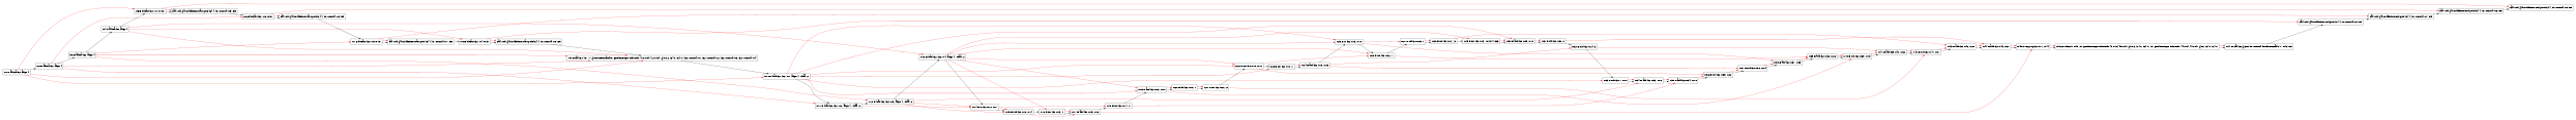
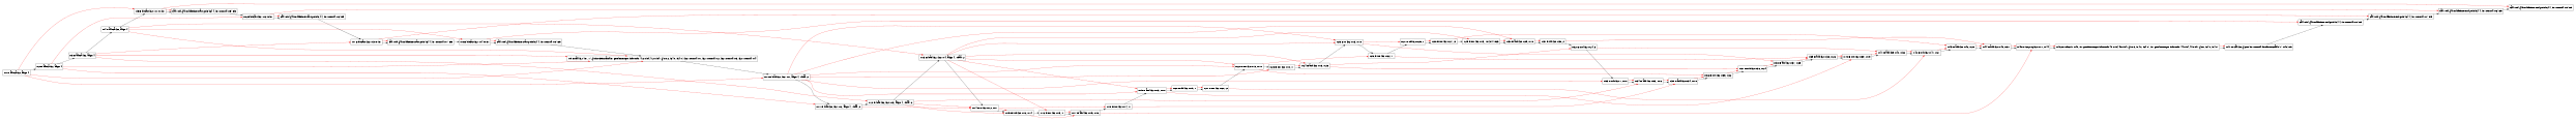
  digraph {
    rankdir=LR
    node [shape=record]
    edge [color=red]
    n1 [label="  %1 = alloca i32, align 4"]
    n2 [label="  %2 = alloca i32, align 4"]
    n3 [label="  %5 = bitcast i32* %1 to i8*"]
    n4 [label="  %9 = call i32 (i8*, ...) @__isoc99_scanf(i8* getelementptr inbounds ([12 x i8], [12 x i8]* @.str.2, i64 0, i64 0), i32* nonnull %1, i32* nonnull %2, i32* nonnull %3, i32* nonnull %4)"]
    n5 [label="  %10 = load i32, i32* %1, align 4, !tbaa !2"]
    n6 [label="  %3 = alloca i32, align 4"]
    n7 [label="  %6 = bitcast i32* %2 to i8*"]
    n8 [label="  %11 = load i32, i32* %2, align 4, !tbaa !2"]
    n9 [label="  call void @llvm.lifetime.start.p0i8(i64 4, i8* nonnull %5) #5"]
    n10 [label="  call void @llvm.lifetime.end.p0i8(i64 4, i8* nonnull %5) #5"]
    n11 [label="  %19 = and i32 %13, %10"]
    n12 [label="  %22 = xor i32 %13, %10"]
    n13 [label="  %23 = xor i32 %10, -1"]
    n14 [label="  %25 = or i32 %13, %10"]
    n15 [label="  %30 = and i32 %29, %10"]
    n16 [label="  %33 = sub i32 1, %10"]
    n17 [label="  %4 = alloca i32, align 4"]
    n18 [label="  %7 = bitcast i32* %3 to i8*"]
    n19 [label="  %12 = load i32, i32* %3, align 4, !tbaa !2"]
    n20 [label="  call void @llvm.lifetime.start.p0i8(i64 4, i8* nonnull %6) #5"]
    n21 [label="  call void @llvm.lifetime.end.p0i8(i64 4, i8* nonnull %6) #5"]
    n22 [label="  %14 = or i32 %12, %11"]
    n23 [label="  %8 = bitcast i32* %4 to i8*"]
    n24 [label="  %13 = load i32, i32* %4, align 4, !tbaa !2"]
    n25 [label="  call void @llvm.lifetime.start.p0i8(i64 4, i8* nonnull %7) #5"]
    n26 [label="  call void @llvm.lifetime.end.p0i8(i64 4, i8* nonnull %7) #5"]
    n27 [label="  %15 = sub i32 %12, %14"]
    n28 [label="  %34 = add i32 %33, %12"]
    n29 [label="  call void @llvm.lifetime.start.p0i8(i64 4, i8* nonnull %8) #5"]
    n30 [label="  call void @llvm.lifetime.end.p0i8(i64 4, i8* nonnull %8) #5"]
    n31 [label="  %16 = xor i32 %13, -1"]
    n32 [label="  %24 = and i32 %13, %23"]
    n33 [label="  %29 = xor i32 %13, 1073741823"]
    n34 [label="  %20 = shl i32 %19, 1"]
    n35 [label="  %40 = sub i32 %39, %19"]
    n36 [label="  %26 = xor i32 %22, -1"]
    n37 [label="  %36 = sub i32 %35, %22"]
    n38 [label="  %27 = shl i32 %25, 1"]
    n39 [label="  %38 = add i32 %37, %25"]
    n40 [label="  %31 = shl i32 %30, 2"]
    n41 [label="  %18 = xor i32 %14, -1"]
    n42 [label="  %17 = add i32 %15, %16"]
    n43 [label="  %35 = add i32 %34, %18"]
    n44 [label="  %32 = mul i32 %24, 3"]
    n45 [label="  %37 = sub i32 %36, %24"]
    n46 [label="  %45 = icmp eq i32 %17, %44"]
    n47 [label="  %46 = select i1 %45, i8* getelementptr inbounds ([5 x i8], [5 x i8]* @str.3, i64 0, i64 0), i8* getelementptr inbounds ([4 x i8], [4 x i8]* @str, i64 0, i64 0)"]
    n48 [label="  %21 = xor i32 %20, -2"]
    n49 [label="%41 = add i39 %40, %32"]
    n50 [label="  %42 = sub i32 %41, %21"]
    n51 [label="  %43 = add i32 %42, %28"]
    n52 [label="  %39 = add i32 %38, %26"]
    n53 [label="  %28 = xor i32 %27, -2"]
    n54 [label="  %44 = add i32 %43, %31"]
    n55 [label="  %47 = call i32 @puts(i8* nonnull dereferenceable(1) %46) #5"]
    n1 -> n2 [color=""]
    n1 -> n3
    n1 -> n4
    n1 -> n5
    n2 -> n4
    n2 -> n6 [color=""]
    n2 -> n7
    n2 -> n8
    n3 -> n9 [color=""]
    n3 -> n9
    n3 -> n10
    n4 -> n5 [color=""]
    n5 -> n8 [color=""]
    n5 -> n11
    n5 -> n12
    n5 -> n13
    n5 -> n14
    n5 -> n15
    n5 -> n16
    n6 -> n4
    n6 -> n17 [color=""]
    n6 -> n18
    n6 -> n19
    n7 -> n20 [color=""]
    n7 -> n20
    n7 -> n21
    n8 -> n19 [color=""]
    n8 -> n22
    n9 -> n7 [color=""]
    n11 -> n34 [color=""]
    n11 -> n34
    n11 -> n35
    n12 -> n13 [color=""]
    n12 -> n36
    n12 -> n37
    n13 -> n32 [color=""]
    n13 -> n32
    n14 -> n36 [color=""]
    n14 -> n38
    n14 -> n39
    n15 -> n40 [color=""]
    n15 -> n40
    n16 -> n28 [color=""]
    n16 -> n28
    n17 -> n3 [color=""]
    n17 -> n4
    n17 -> n23
    n17 -> n24
    n18 -> n25 [color=""]
    n18 -> n25
    n18 -> n26
    n19 -> n22
    n19 -> n24 [color=""]
    n19 -> n27
    n19 -> n28
    n20 -> n18 [color=""]
    n21 -> n10 [color=""]
    n22 -> n27 [color=""]
    n22 -> n27
    n22 -> n41
    n23 -> n29 [color=""]
    n23 -> n29
    n23 -> n30
    n24 -> n11
    n24 -> n12
    n24 -> n14
    n24 -> n22 [color=""]
    n24 -> n31
-   n24 -> n36
+   n24 -> n32
    n24 -> n33
    n25 -> n23 [color=""]
    n26 -> n21 [color=""]
    n27 -> n31 [color=""]
    n27 -> n42
    n28 -> n43 [color=""]
    n28 -> n43
    n29 -> n4 [color=""]
    n30 -> n26 [color=""]
    n31 -> n42 [color=""]
    n31 -> n42
    n32 -> n14 [color=""]
    n32 -> n44
    n32 -> n45
    n33 -> n15 [color=""]
    n33 -> n15
    n34 -> n48 [color=""]
    n34 -> n48
    n35 -> n49 [color=""]
    n35 -> n49
    n36 -> n38 [color=""]
    n36 -> n52
    n37 -> n45 [color=""]
    n37 -> n45
    n38 -> n53 [color=""]
    n38 -> n53
    n39 -> n52 [color=""]
    n39 -> n52
    n40 -> n44 [color=""]
    n40 -> n54
    n41 -> n11 [color=""]
    n41 -> n43
    n42 -> n41 [color=""]
    n42 -> n46
    n43 -> n37 [color=""]
    n43 -> n37
    n44 -> n16 [color=""]
    n44 -> n49
    n45 -> n39 [color=""]
    n45 -> n39
    n46 -> n47 [color=""]
    n46 -> n47
    n47 -> n55 [color=""]
    n47 -> n55
    n48 -> n12 [color=""]
    n48 -> n50
    n49 -> n50 [color=""]
    n49 -> n50
    n50 -> n51 [color=""]
    n50 -> n51
    n51 -> n54 [color=""]
    n51 -> n54
    n52 -> n35 [color=""]
    n52 -> n35
    n53 -> n33 [color=""]
    n53 -> n51
    n54 -> n46 [color=""]
    n54 -> n46
    n55 -> n30 [color=""]
  }
